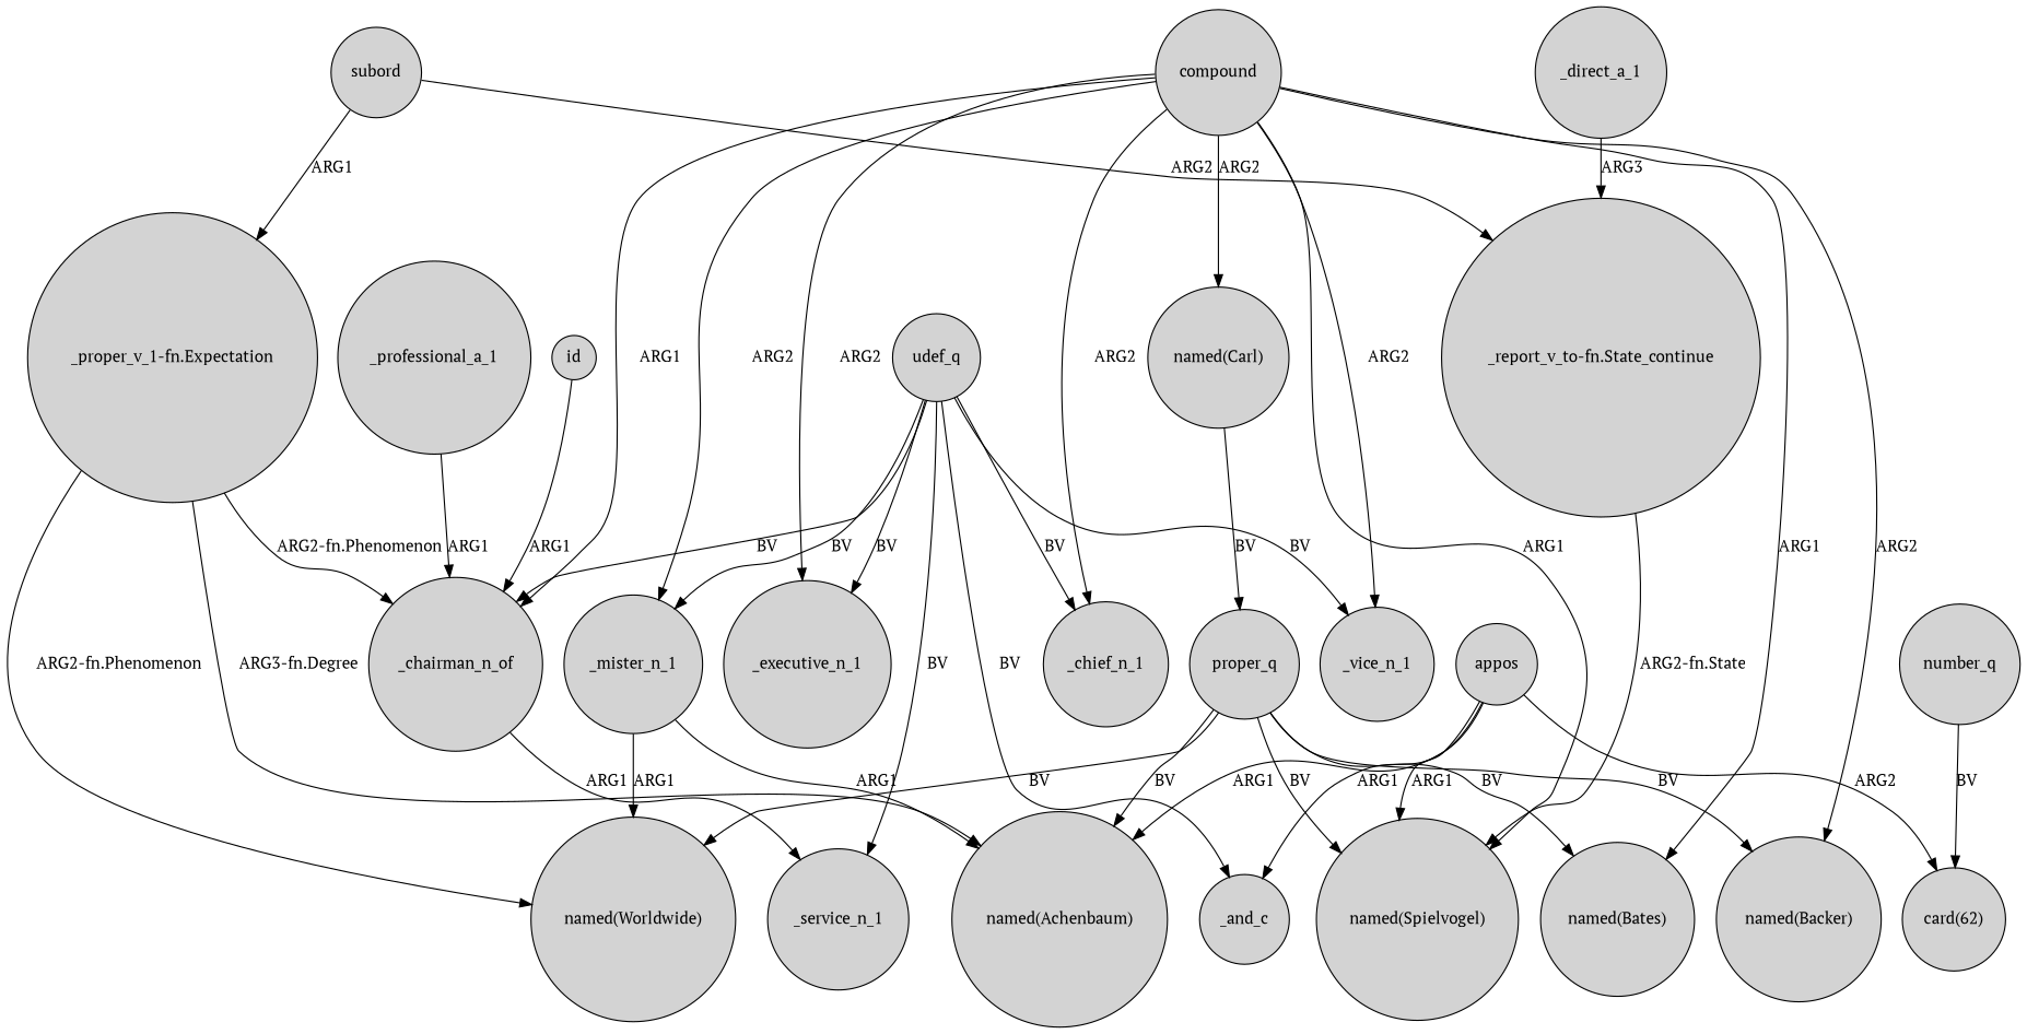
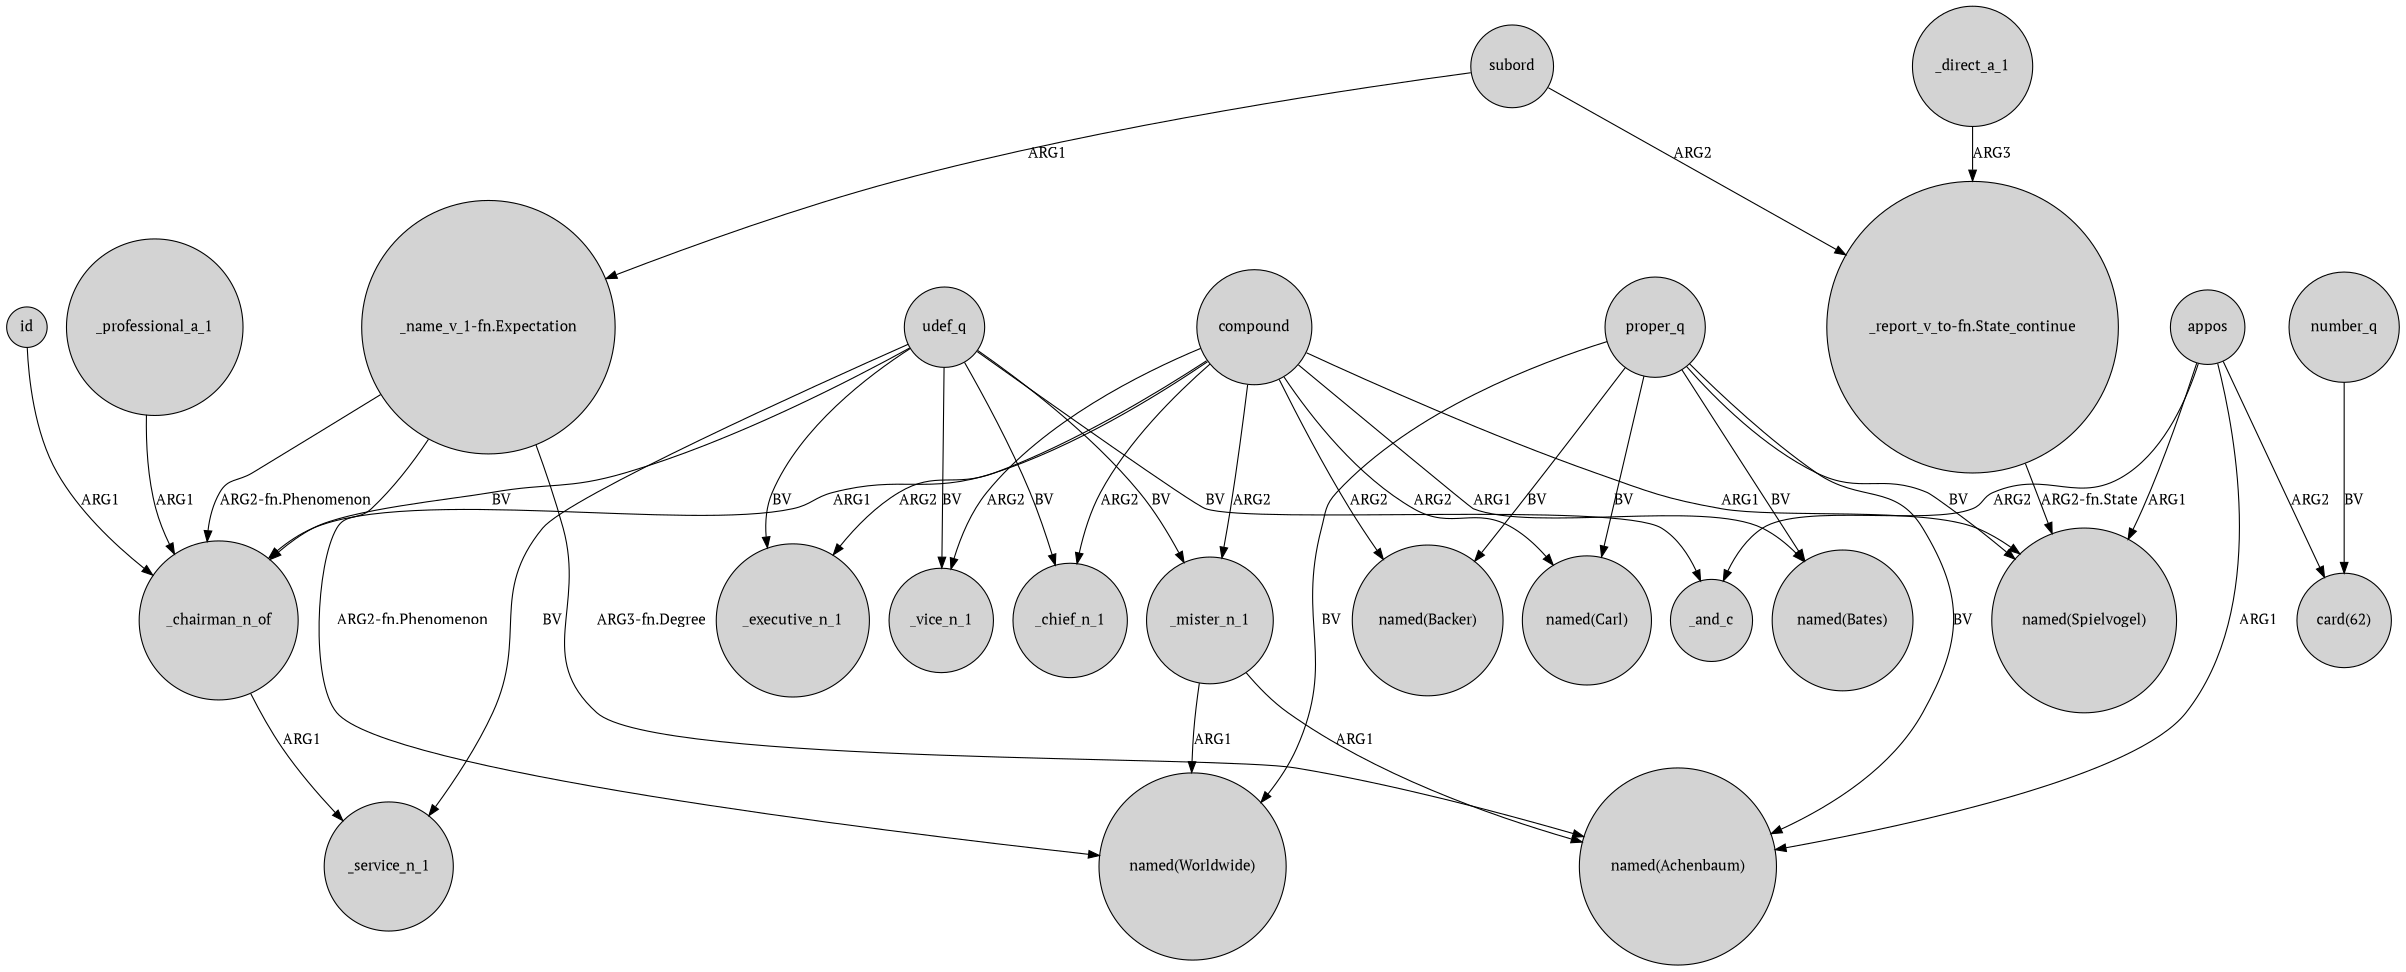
  digraph {
    fontname="PT Serif"
    node [fontname="PT Serif" shape=circle style=filled]
    edge [fontname="PT Serif"]
    id
    _chairman_n_of
    _service_n_1
    udef_q
    _mister_n_1
    _chief_n_1
    _and_c
    _executive_n_1
    _vice_n_1
    "named(Achenbaum)"
    "named(Worldwide)"
    proper_q
    "named(Bates)"
    "named(Backer)"
    "named(Carl)"
    "named(Spielvogel)"
    compound
    appos
    "card(62)"
-   "_name_v_1-fn.Expectation" [label="_proper_v_1-fn.Expectation"]
+   "_name_v_1-fn.Expectation"
    subord
    "_report_v_to-fn.State_continue"
    _professional_a_1
    number_q
    _direct_a_1
    id -> _chairman_n_of [label=ARG1]
    _chairman_n_of -> _service_n_1 [label=ARG1]
    udef_q -> _chairman_n_of [label=BV]
    udef_q -> _service_n_1 [label=BV]
    udef_q -> _mister_n_1 [label=BV]
    udef_q -> _chief_n_1 [label=BV]
    udef_q -> _and_c [label=BV]
    udef_q -> _executive_n_1 [label=BV]
    udef_q -> _vice_n_1 [label=BV]
    _mister_n_1 -> "named(Achenbaum)" [label=ARG1]
    _mister_n_1 -> "named(Worldwide)" [label=ARG1]
    proper_q -> "named(Achenbaum)" [label=BV]
    proper_q -> "named(Worldwide)" [label=BV]
    proper_q -> "named(Bates)" [label=BV]
    proper_q -> "named(Backer)" [label=BV]
-   "named(Carl)" -> proper_q [label=BV]
+   proper_q -> "named(Carl)" [label=BV]
    proper_q -> "named(Spielvogel)" [label=BV]
    compound -> _chairman_n_of [label=ARG1]
    compound -> _mister_n_1 [label=ARG2]
    compound -> _chief_n_1 [label=ARG2]
    compound -> _executive_n_1 [label=ARG2]
    compound -> _vice_n_1 [label=ARG2]
    compound -> "named(Bates)" [label=ARG1]
    compound -> "named(Backer)" [label=ARG2]
    compound -> "named(Carl)" [label=ARG2]
    compound -> "named(Spielvogel)" [label=ARG1]
-   appos -> _and_c [label=ARG1]
+   appos -> _and_c [label=ARG2]
    appos -> "named(Achenbaum)" [label=ARG1]
    appos -> "named(Spielvogel)" [label=ARG1]
    appos -> "card(62)" [label=ARG2]
    "_name_v_1-fn.Expectation" -> _chairman_n_of [label="ARG2-fn.Phenomenon"]
    "_name_v_1-fn.Expectation" -> "named(Achenbaum)" [label="ARG3-fn.Degree"]
    "_name_v_1-fn.Expectation" -> "named(Worldwide)" [label="ARG2-fn.Phenomenon"]
    subord -> "_name_v_1-fn.Expectation" [label=ARG1]
    subord -> "_report_v_to-fn.State_continue" [label=ARG2]
    "_report_v_to-fn.State_continue" -> "named(Spielvogel)" [label="ARG2-fn.State"]
    _professional_a_1 -> _chairman_n_of [label=ARG1]
    number_q -> "card(62)" [label=BV]
    _direct_a_1 -> "_report_v_to-fn.State_continue" [label=ARG3]
  }
